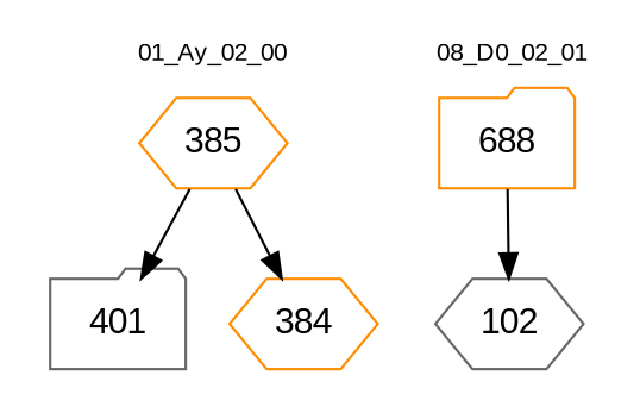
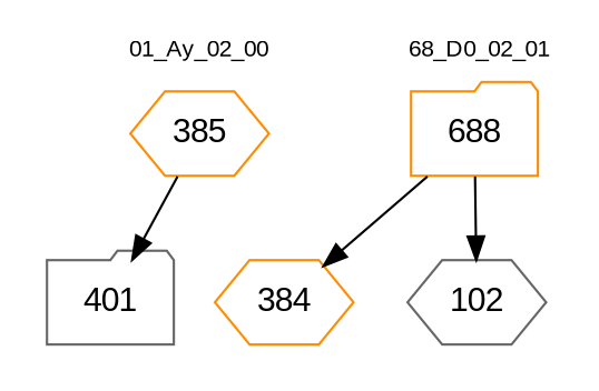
  digraph {
    fontname="Liberation Sans"
    node [color=darkorange fontname="Liberation Sans" shape=hexagon]
    edge [color=black fontname="Liberation Sans"]
    n1 [label=385]
    n2 [label=384]
    n3 [color=gray40 label=401 shape=folder]
    n4 [label=688 shape=folder]
    n5 [color=gray40 label=102]
    subgraph cluster_1 {
      color=white
      fontsize=10
      label="01_Ay_02_00"
      n1
      n2
      n3
    }
    subgraph cluster_2 {
      color=white
      fontsize=10
-     label="08_D0_02_01"
+     label="68_D0_02_01"
      n4
      n5
    }
-   n1 -> n2
+   n4 -> n2
    n1 -> n3
    n4 -> n5
  }
